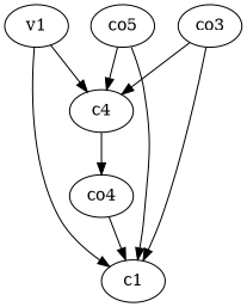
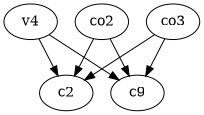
  strict digraph {
    edge [weight=1]
-   c2 [label=c4]
-   co4
-   c1
-   v1
-   co2 [label=co5]
+   c2
+   c1 [label=c9]
+   v1 [label=v4]
+   co2
    co3
-   c2 -> co4
-   co4 -> c1
    v1 -> c2
    v1 -> c1
    co2 -> c2
    co2 -> c1
    co3 -> c2
    co3 -> c1
  }
